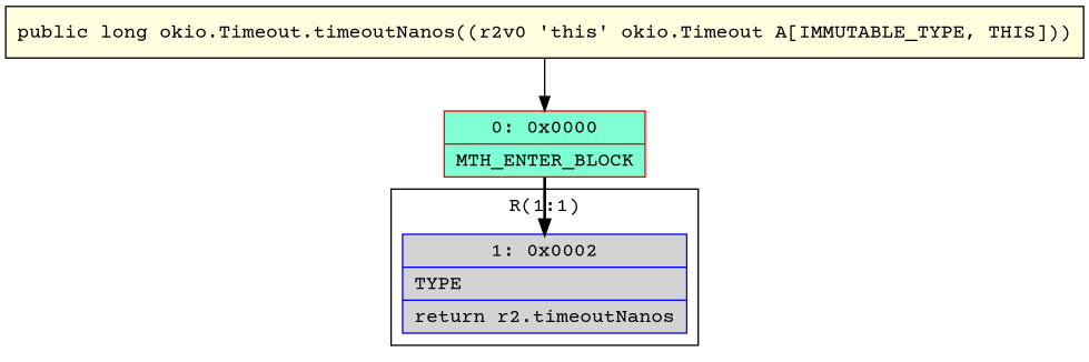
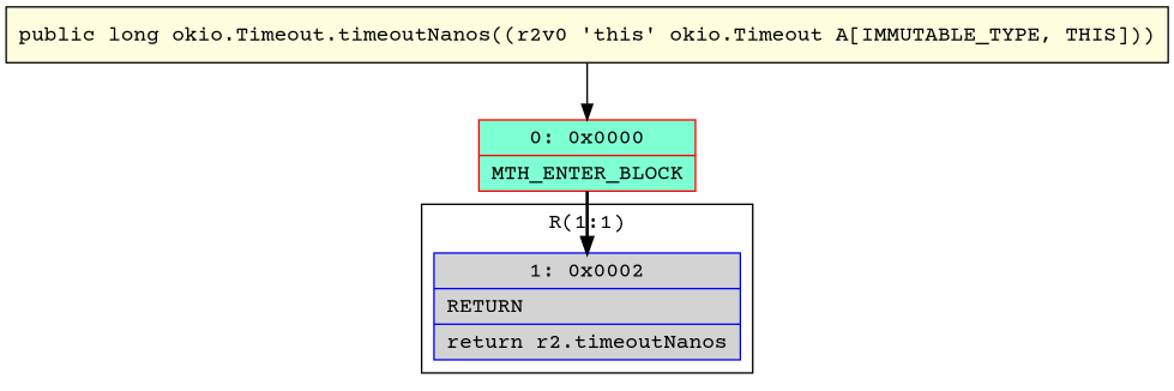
  digraph {
    fontname="Courier Prime"
    node [shape=record style=filled fontname="Courier Prime"]
    edge [fontname="Courier Prime"]
-   n1 [color=blue label="{1\:\ 0x0002|TYPE\l|return r2.timeoutNanos\l}" fillcolor=lightgrey]
+   n1 [color=blue label="{1\:\ 0x0002|RETURN\l|return r2.timeoutNanos\l}" fillcolor=lightgrey]
    n2 [color=red label="{0\:\ 0x0000|MTH_ENTER_BLOCK\l}" fillcolor=aquamarine]
    n3 [label="{public long okio.Timeout.timeoutNanos((r2v0 'this' okio.Timeout A[IMMUTABLE_TYPE, THIS])) }" fillcolor=lightyellow]
    subgraph cluster_1 {
      label="R(1:1)"
      n1
    }
    n2 -> n1 [style=bold]
    n3 -> n2 [style=solid]
  }
